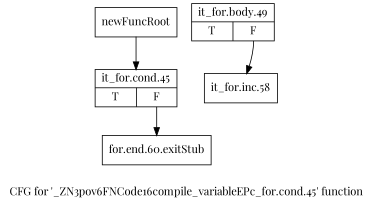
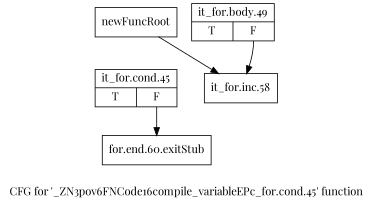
  digraph {
    fontname="Playfair Display"
    label="CFG for '_ZN3pov6FNCode16compile_variableEPc_for.cond.45' function"
    node [fontname="Playfair Display" shape=record]
    edge [fontname="Playfair Display" tailport=s1]
    n1 [label="{newFuncRoot}"]
    n2 [label="{it_for.cond.45|{<s0>T|<s1>F}}"]
    n3 [label="{for.end.60.exitStub}"]
    n4 [label="{it_for.body.49|{<s0>T|<s1>F}}"]
    n5 [label="{it_for.inc.58}"]
-   n1 -> n2 [tailport=""]
+   n1 -> n5 [tailport=""]
    n2 -> n3
    n4 -> n5
  }
